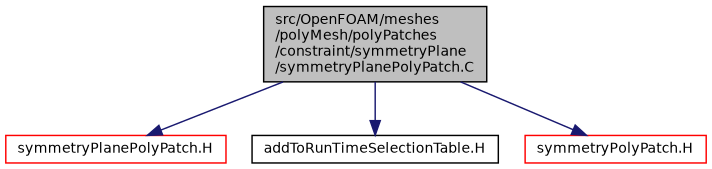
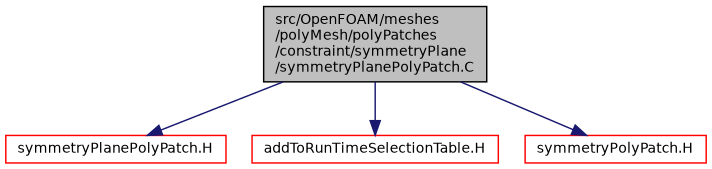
  digraph {
    node [color=black fontname=Helvetica fontsize=10 shape=record]
    edge [color=midnightblue fontname=Helvetica fontsize=10 labelfontname=Helvetica labelfontsize=10 style=solid]
    n1 [fillcolor=grey75 fontcolor=black height=0.2 label="src/OpenFOAM/meshes\l/polyMesh/polyPatches\l/constraint/symmetryPlane\l/symmetryPlanePolyPatch.C" style=filled width=0.4]
    n2 [color=red height=0.2 label="symmetryPlanePolyPatch.H" width=0.4]
-   n3 [height=0.2 label="addToRunTimeSelectionTable.H" width=0.4]
+   n3 [color=red height=0.2 label="addToRunTimeSelectionTable.H" width=0.4]
    n4 [color=red height=0.2 label="symmetryPolyPatch.H" width=0.4]
    n1 -> n2
    n1 -> n3
    n1 -> n4
  }
